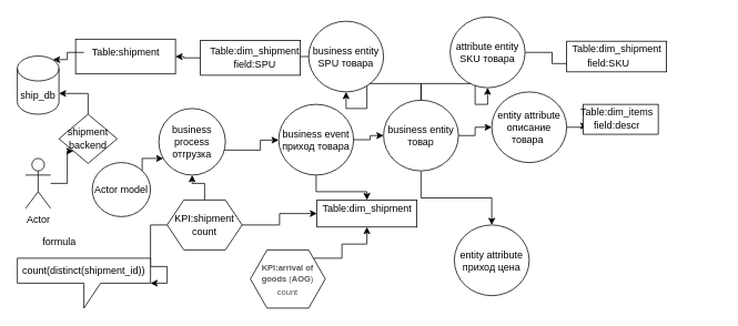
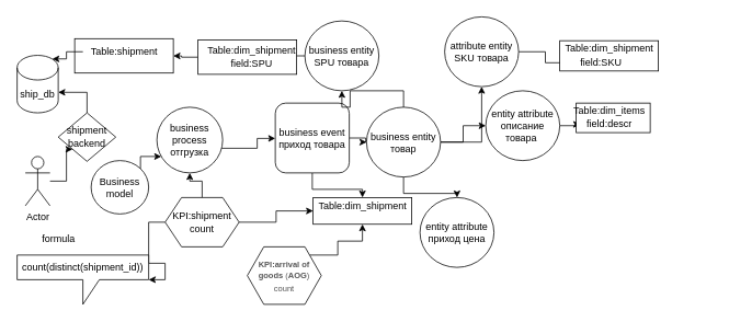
  <mxCell id="0" />
  <mxCell id="1" parent="0" />
  <mxCell id="2" value="&lt;pre class=&quot;tw-data-text tw-text-large XcVN5d tw-ta&quot; id=&quot;tw-target-text&quot; dir=&quot;ltr&quot; style=&quot;line-height: 36px ; border: none ; padding: 2px 0.14em 2px 0px ; position: relative ; margin-top: -2px ; margin-bottom: -2px ; resize: none ; overflow: hidden ; text-align: left ; width: 277px ; overflow-wrap: break-word ; color: rgb(32 , 33 , 36) ; font-family: &amp;#34;google sans&amp;#34; , &amp;#34;arial&amp;#34; , sans-serif &amp;#34;important&amp;#34;&quot;&gt;&lt;span style=&quot;color: rgba(0 , 0 , 0 , 0) ; font-size: 0px&quot;&gt;%3CmxGraphModel%3E%3Croot%3E%3CmxCell%20id%3D%220%22%2F%3E%3CmxCell%20id%3D%221%22%20parent%3D%220%22%2F%3E%3CmxCell%20id%3D%222%22%20value%3D%22%26lt%3Bpre%20class%3D%26quot%3Btw-data-text%20tw-text-large%20XcVN5d%20tw-ta%26quot%3B%20id%3D%26quot%3Btw-target-text%26quot%3B%20dir%3D%26quot%3Bltr%26quot%3B%20style%3D%26quot%3Bline-height%3A%2036px%20%3B%20border%3A%20none%20%3B%20padding%3A%202px%200.14em%202px%200px%20%3B%20position%3A%20relative%20%3B%20margin-top%3A%20-2px%20%3B%20margin-bottom%3A%20-2px%20%3B%20resize%3A%20none%20%3B%20overflow%3A%20hidden%20%3B%20text-align%3A%20left%20%3B%20width%3A%20277px%20%3B%20overflow-wrap%3A%20break-word%20%3B%20color%3A%20rgb(32%20%2C%2033%20%2C%2036)%20%3B%20font-family%3A%20%26amp%3B%2334%3Bgoogle%20sans%26amp%3B%2334%3B%20%2C%20%26amp%3B%2334%3Barial%26amp%3B%2334%3B%20%2C%20sans-serif%20%26amp%3B%2334%3Bimportant%26amp%3B%2334%3B%26quot%3B%26gt%3B%26lt%3Bbr%26gt%3B%26lt%3B%2Fpre%26gt%3B%22%20style%3D%22whiteSpace%3Dwrap%3Bhtml%3D1%3B%22%20vertex%3D%221%22%20parent%3D%221%22%3E%3CmxGeometry%20x%3D%22680%22%20y%3D%2229.06%22%20width%3D%2290%22%20height%3D%2236.88%22%20as%3D%22geometry%22%2F%3E%3C%2FmxCell%3E%3CmxCell%20id%3D%223%22%20value%3D%22Table%3Ashipment%22%20style%3D%22text%3Bhtml%3D1%3Balign%3Dcenter%3BverticalAlign%3Dmiddle%3Bresizable%3D0%3Bpoints%3D%5B%5D%3Bautosize%3D1%3B%22%20vertex%3D%221%22%20parent%3D%221%22%3E%3CmxGeometry%20x%3D%22670%22%20y%3D%2230.31%22%20width%3D%22100%22%20height%3D%2220%22%20as%3D%22geometry%22%2F%3E%3C%2FmxCell%3E%3CmxCell%20id%3D%224%22%20value%3D%22field%3ASKU%22%20style%3D%22text%3Bhtml%3D1%3Balign%3Dcenter%3BverticalAlign%3Dmiddle%3Bresizable%3D0%3Bpoints%3D%5B%5D%3Bautosize%3D1%3B%22%20vertex%3D%221%22%20parent%3D%221%22%3E%3CmxGeometry%20x%3D%22685%22%20y%3D%2245.94%22%20width%3D%2270%22%20height%3D%2220%22%20as%3D%22geometry%22%2F%3E%3C%2FmxCell%3E%3C%2Froot%3E%3C%2FmxGraphModel%3E&lt;/span&gt;&lt;br&gt;&lt;/pre&gt;" style="whiteSpace=wrap;html=1;" parent="1" vertex="1"><mxGeometry x="90" y="46.57" width="120" height="41.87" as="geometry" /></mxCell>
  <mxCell id="3" value="&lt;pre class=&quot;tw-data-text tw-text-large XcVN5d tw-ta&quot; id=&quot;tw-target-text&quot; dir=&quot;ltr&quot; style=&quot;line-height: 36px ; border: none ; padding: 2px 0.14em 2px 0px ; position: relative ; margin-top: -2px ; margin-bottom: -2px ; resize: none ; overflow: hidden ; text-align: left ; width: 277px ; overflow-wrap: break-word ; color: rgb(32 , 33 , 36) ; font-family: &amp;#34;google sans&amp;#34; , &amp;#34;arial&amp;#34; , sans-serif &amp;#34;important&amp;#34;&quot;&gt;&lt;br&gt;&lt;/pre&gt;" style="whiteSpace=wrap;html=1;" parent="1" vertex="1"><mxGeometry x="380" y="240" width="120" height="32.5" as="geometry" /></mxCell>
  <mxCell id="4" value="" style="edgeStyle=orthogonalEdgeStyle;rounded=0;orthogonalLoop=1;jettySize=auto;html=1;" parent="1" source="5" target="7" edge="1"><mxGeometry relative="1" as="geometry"><Array as="points"><mxPoint x="170" y="231" /><mxPoint x="170" y="190" /></Array></mxGeometry></mxCell>
- <mxCell id="5" value="Actor model" style="ellipse;whiteSpace=wrap;html=1;" parent="1" vertex="1"><mxGeometry x="110" y="195" width="70" height="65" as="geometry" /></mxCell>
+ <mxCell id="5" value="Business model" style="ellipse;whiteSpace=wrap;html=1;" parent="1" vertex="1"><mxGeometry x="110" y="195" width="70" height="65" as="geometry" /></mxCell>
  <mxCell id="6" value="" style="edgeStyle=orthogonalEdgeStyle;rounded=0;orthogonalLoop=1;jettySize=auto;html=1;" parent="1" source="7" target="10" edge="1"><mxGeometry relative="1" as="geometry"><Array as="points"><mxPoint x="312" y="180" /><mxPoint x="312" y="168" /></Array></mxGeometry></mxCell>
  <mxCell id="7" value="business process&lt;br&gt;отгрузка" style="ellipse;whiteSpace=wrap;html=1;" parent="1" vertex="1"><mxGeometry x="190" y="130" width="80" height="80" as="geometry" /></mxCell>
  <mxCell id="8" value="" style="edgeStyle=orthogonalEdgeStyle;rounded=0;orthogonalLoop=1;jettySize=auto;html=1;" parent="1" source="10" target="15" edge="1"><mxGeometry relative="1" as="geometry" /></mxCell>
  <mxCell id="9" value="" style="edgeStyle=orthogonalEdgeStyle;rounded=0;orthogonalLoop=1;jettySize=auto;html=1;" parent="1" source="10" target="3" edge="1"><mxGeometry relative="1" as="geometry" /></mxCell>
- <mxCell id="10" value="business event&lt;br&gt;приход товара" style="ellipse;whiteSpace=wrap;html=1;" parent="1" vertex="1"><mxGeometry x="334" y="125" width="90" height="85" as="geometry" /></mxCell>
+ <mxCell id="10" value="business event&lt;br&gt;приход товара" style="whiteSpace=wrap;html=1;rounded=1;" parent="1" vertex="1"><mxGeometry x="334" y="125" width="90" height="85" as="geometry" /></mxCell>
  <mxCell id="11" value="" style="edgeStyle=orthogonalEdgeStyle;rounded=0;orthogonalLoop=1;jettySize=auto;html=1;" parent="1" source="15" target="16" edge="1"><mxGeometry relative="1" as="geometry" /></mxCell>
  <mxCell id="12" style="edgeStyle=orthogonalEdgeStyle;rounded=0;orthogonalLoop=1;jettySize=auto;html=1;entryX=0;entryY=0.5;entryDx=0;entryDy=0;" parent="1" source="15" target="18" edge="1"><mxGeometry relative="1" as="geometry" /></mxCell>
  <mxCell id="13" value="" style="edgeStyle=orthogonalEdgeStyle;rounded=0;orthogonalLoop=1;jettySize=auto;html=1;" parent="1" source="15" target="20" edge="1"><mxGeometry relative="1" as="geometry" /></mxCell>
  <mxCell id="14" value="" style="edgeStyle=orthogonalEdgeStyle;rounded=0;orthogonalLoop=1;jettySize=auto;html=1;" parent="1" source="15" target="22" edge="1"><mxGeometry relative="1" as="geometry" /></mxCell>
- <mxCell id="15" value="business entity&lt;br&gt;товар" style="ellipse;whiteSpace=wrap;html=1;" parent="1" vertex="1"><mxGeometry x="460" y="120" width="90" height="85" as="geometry" /></mxCell>
- <mxCell id="16" value="entity attribute&lt;br&gt;приход цена" style="ellipse;whiteSpace=wrap;html=1;" parent="1" vertex="1"><mxGeometry x="545" y="270" width="90" height="85" as="geometry" /></mxCell>
+ <mxCell id="15" value="business entity&lt;br&gt;товар" style="ellipse;whiteSpace=wrap;html=1;" parent="1" vertex="1"><mxGeometry x="445" y="130" width="90" height="85" as="geometry" /></mxCell>
+ <mxCell id="16" value="entity attribute&lt;br&gt;приход цена" style="ellipse;whiteSpace=wrap;html=1;" parent="1" vertex="1"><mxGeometry x="510" y="240" width="90" height="85" as="geometry" /></mxCell>
  <mxCell id="17" value="" style="edgeStyle=orthogonalEdgeStyle;rounded=0;orthogonalLoop=1;jettySize=auto;html=1;" parent="1" source="18" target="33" edge="1"><mxGeometry relative="1" as="geometry" /></mxCell>
  <mxCell id="18" value="entity attribute&lt;br&gt;описание товара&amp;nbsp;" style="ellipse;whiteSpace=wrap;html=1;" parent="1" vertex="1"><mxGeometry x="590" y="110" width="90" height="85" as="geometry" /></mxCell>
  <mxCell id="19" value="" style="edgeStyle=orthogonalEdgeStyle;rounded=0;orthogonalLoop=1;jettySize=auto;html=1;" parent="1" source="20" target="25" edge="1"><mxGeometry relative="1" as="geometry" /></mxCell>
  <mxCell id="20" value="business entity&lt;br&gt;SPU товара" style="ellipse;whiteSpace=wrap;html=1;" parent="1" vertex="1"><mxGeometry x="370" y="25" width="90" height="85" as="geometry" /></mxCell>
  <mxCell id="21" value="" style="edgeStyle=orthogonalEdgeStyle;rounded=0;orthogonalLoop=1;jettySize=auto;html=1;" parent="1" source="22" target="30" edge="1"><mxGeometry relative="1" as="geometry" /></mxCell>
  <mxCell id="22" value="attribute entity&lt;br&gt;SKU товара" style="ellipse;whiteSpace=wrap;html=1;" parent="1" vertex="1"><mxGeometry x="540" width="90" height="85" as="geometry" y="20" /></mxCell>
  <mxCell id="23" value="Table:dim_shipment" style="text;html=1;align=center;verticalAlign=middle;resizable=0;points=[];autosize=1;" parent="1" vertex="1"><mxGeometry x="380" y="240" width="120" height="20" as="geometry" /></mxCell>
  <mxCell id="24" value="" style="edgeStyle=orthogonalEdgeStyle;rounded=0;orthogonalLoop=1;jettySize=auto;html=1;" parent="1" source="25" target="2" edge="1"><mxGeometry relative="1" as="geometry" /></mxCell>
  <mxCell id="25" value="&lt;pre class=&quot;tw-data-text tw-text-large XcVN5d tw-ta&quot; id=&quot;tw-target-text&quot; dir=&quot;ltr&quot; style=&quot;line-height: 36px ; border: none ; padding: 2px 0.14em 2px 0px ; position: relative ; margin-top: -2px ; margin-bottom: -2px ; resize: none ; overflow: hidden ; text-align: left ; width: 277px ; overflow-wrap: break-word ; color: rgb(32 , 33 , 36) ; font-family: &amp;#34;google sans&amp;#34; , &amp;#34;arial&amp;#34; , sans-serif &amp;#34;important&amp;#34;&quot;&gt;&lt;br&gt;&lt;/pre&gt;" style="whiteSpace=wrap;html=1;" parent="1" vertex="1"><mxGeometry x="240" y="48.13" width="120" height="41.87" as="geometry" /></mxCell>
  <mxCell id="26" value="Table:dim_shipment" style="text;html=1;align=center;verticalAlign=middle;resizable=0;points=[];autosize=1;" parent="1" vertex="1"><mxGeometry x="245" y="51.25" width="120" height="20" as="geometry" /></mxCell>
  <mxCell id="27" value="field:SPU" style="text;html=1;align=center;verticalAlign=middle;resizable=0;points=[];autosize=1;" parent="1" vertex="1"><mxGeometry x="270" y="66.88" width="70" height="20" as="geometry" /></mxCell>
  <mxCell id="28" value="&lt;pre class=&quot;tw-data-text tw-text-large XcVN5d tw-ta&quot; id=&quot;tw-target-text&quot; dir=&quot;ltr&quot; style=&quot;line-height: 36px ; border: none ; padding: 2px 0.14em 2px 0px ; position: relative ; margin-top: -2px ; margin-bottom: -2px ; resize: none ; overflow: hidden ; text-align: left ; width: 277px ; overflow-wrap: break-word ; color: rgb(32 , 33 , 36) ; font-family: &amp;#34;google sans&amp;#34; , &amp;#34;arial&amp;#34; , sans-serif &amp;#34;important&amp;#34;&quot;&gt;&lt;br&gt;&lt;/pre&gt;" style="whiteSpace=wrap;html=1;" parent="1" vertex="1"><mxGeometry x="680" y="49.06" width="120" height="36.88" as="geometry" /></mxCell>
  <mxCell id="29" value="Table:dim_shipment" style="text;html=1;align=center;verticalAlign=middle;resizable=0;points=[];autosize=1;" parent="1" vertex="1"><mxGeometry x="680" y="48.13" width="120" height="20" as="geometry" /></mxCell>
  <mxCell id="30" value="field:SKU" style="text;html=1;align=center;verticalAlign=middle;resizable=0;points=[];autosize=1;" parent="1" vertex="1"><mxGeometry x="695" y="65.94" width="70" height="20" as="geometry" /></mxCell>
  <mxCell id="31" value="&lt;pre class=&quot;tw-data-text tw-text-large XcVN5d tw-ta&quot; id=&quot;tw-target-text&quot; dir=&quot;ltr&quot; style=&quot;line-height: 36px ; border: none ; padding: 2px 0.14em 2px 0px ; position: relative ; margin-top: -2px ; margin-bottom: -2px ; resize: none ; overflow: hidden ; text-align: left ; width: 277px ; overflow-wrap: break-word ; color: rgb(32 , 33 , 36) ; font-family: &amp;#34;google sans&amp;#34; , &amp;#34;arial&amp;#34; , sans-serif &amp;#34;important&amp;#34;&quot;&gt;&lt;br&gt;&lt;/pre&gt;" style="whiteSpace=wrap;html=1;" parent="1" vertex="1"><mxGeometry x="700" y="125" width="90" height="35.94" as="geometry" /></mxCell>
  <mxCell id="32" value="Table:dim_items" style="text;html=1;align=center;verticalAlign=middle;resizable=0;points=[];autosize=1;" parent="1" vertex="1"><mxGeometry x="690" y="125" width="100" height="20" as="geometry" /></mxCell>
  <mxCell id="33" value="field:descr" style="text;html=1;align=center;verticalAlign=middle;resizable=0;points=[];autosize=1;" parent="1" vertex="1"><mxGeometry x="705" y="140.94" width="70" height="20" as="geometry" /></mxCell>
  <mxCell id="34" style="edgeStyle=orthogonalEdgeStyle;rounded=0;orthogonalLoop=1;jettySize=auto;html=1;entryX=1;entryY=0;entryDx=0;entryDy=45;entryPerimeter=0;" parent="1" source="35" target="44" edge="1"><mxGeometry relative="1" as="geometry" /></mxCell>
  <mxCell id="35" value="shipment backend" style="rhombus;whiteSpace=wrap;html=1;" parent="1" vertex="1"><mxGeometry x="70" y="136.88" width="70" height="59.07" as="geometry" /></mxCell>
  <mxCell id="36" style="edgeStyle=orthogonalEdgeStyle;rounded=0;orthogonalLoop=1;jettySize=auto;html=1;entryX=0.855;entryY=0;entryDx=0;entryDy=4.35;entryPerimeter=0;" parent="1" source="37" target="44" edge="1"><mxGeometry relative="1" as="geometry" /></mxCell>
  <mxCell id="37" value="Table:shipment" style="text;html=1;align=center;verticalAlign=middle;resizable=0;points=[];autosize=1;" parent="1" vertex="1"><mxGeometry x="100" y="52.5" width="100" height="20" as="geometry" /></mxCell>
  <mxCell id="38" value="" style="edgeStyle=orthogonalEdgeStyle;rounded=0;orthogonalLoop=1;jettySize=auto;html=1;" parent="1" source="41" target="7" edge="1"><mxGeometry relative="1" as="geometry" /></mxCell>
  <mxCell id="39" style="edgeStyle=orthogonalEdgeStyle;rounded=0;orthogonalLoop=1;jettySize=auto;html=1;" parent="1" source="41" target="3" edge="1"><mxGeometry relative="1" as="geometry" /></mxCell>
  <mxCell id="40" style="edgeStyle=orthogonalEdgeStyle;rounded=0;orthogonalLoop=1;jettySize=auto;html=1;entryX=0;entryY=0;entryDx=160;entryDy=30;entryPerimeter=0;" parent="1" source="41" target="45" edge="1"><mxGeometry relative="1" as="geometry" /></mxCell>
  <mxCell id="41" value="KPI:shipment count" style="shape=hexagon;perimeter=hexagonPerimeter2;whiteSpace=wrap;html=1;fixedSize=1;" parent="1" vertex="1"><mxGeometry x="200" y="240" width="90" height="60" as="geometry" /></mxCell>
  <mxCell id="42" style="edgeStyle=orthogonalEdgeStyle;rounded=0;orthogonalLoop=1;jettySize=auto;html=1;entryX=0.5;entryY=1;entryDx=0;entryDy=0;" parent="1" source="43" target="3" edge="1"><mxGeometry relative="1" as="geometry"><Array as="points"><mxPoint x="410" y="310" /><mxPoint x="410" y="293" /><mxPoint x="440" y="293" /></Array></mxGeometry></mxCell>
  <mxCell id="43" value="&lt;font style=&quot;font-size: 10px&quot;&gt;&lt;strong style=&quot;margin: 0px ; padding: 0px ; border: 0px ; font-stretch: inherit ; line-height: inherit ; font-family: &amp;#34;geneva&amp;#34; , sans-serif ; color: rgb(85 , 85 , 85) ; background-color: rgb(255 , 255 , 255)&quot;&gt;KPI:arrival of goods&lt;/strong&gt;&lt;span style=&quot;color: rgb(85 , 85 , 85) ; font-family: &amp;#34;geneva&amp;#34; , sans-serif ; background-color: rgb(255 , 255 , 255)&quot;&gt;&amp;nbsp;(&lt;/span&gt;&lt;strong style=&quot;margin: 0px ; padding: 0px ; border: 0px ; font-stretch: inherit ; line-height: inherit ; font-family: &amp;#34;geneva&amp;#34; , sans-serif ; color: rgb(85 , 85 , 85) ; background-color: rgb(255 , 255 , 255)&quot;&gt;AOG&lt;/strong&gt;&lt;span style=&quot;color: rgb(85 , 85 , 85) ; font-family: &amp;#34;geneva&amp;#34; , sans-serif ; background-color: rgb(255 , 255 , 255)&quot;&gt;)&lt;br&gt;count&lt;br&gt;&lt;/span&gt;&lt;/font&gt;" style="shape=hexagon;perimeter=hexagonPerimeter2;whiteSpace=wrap;html=1;fixedSize=1;" parent="1" vertex="1"><mxGeometry x="300" y="300" width="90" height="70" as="geometry" /></mxCell>
  <mxCell id="44" value="ship_db" style="shape=cylinder3;whiteSpace=wrap;html=1;boundedLbl=1;backgroundOutline=1;size=15;" parent="1" vertex="1"><mxGeometry x="20" y="66.88" width="50" height="70" as="geometry" /></mxCell>
  <mxCell id="45" value="count(distinct(shipment_id))" style="shape=callout;whiteSpace=wrap;html=1;perimeter=calloutPerimeter;" parent="1" vertex="1"><mxGeometry x="20" y="310" width="160" height="60" as="geometry" /></mxCell>
  <mxCell id="46" value="formula" style="text;html=1;align=center;verticalAlign=middle;resizable=0;points=[];autosize=1;" parent="1" vertex="1"><mxGeometry x="40" y="280" width="60" height="20" as="geometry" /></mxCell>
  <mxCell id="47" style="edgeStyle=orthogonalEdgeStyle;rounded=0;orthogonalLoop=1;jettySize=auto;html=1;entryX=0;entryY=1;entryDx=0;entryDy=0;" edge="1" parent="1" source="48" target="35"><mxGeometry relative="1" as="geometry" /></mxCell>
  <mxCell id="48" value="Actor" style="shape=umlActor;verticalLabelPosition=bottom;verticalAlign=top;html=1;outlineConnect=0;" vertex="1" parent="1"><mxGeometry x="30" y="190" width="30" height="60" as="geometry" /></mxCell>
